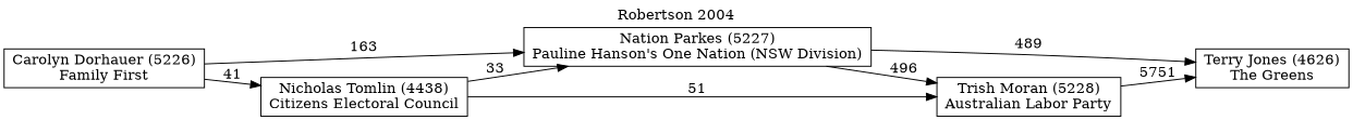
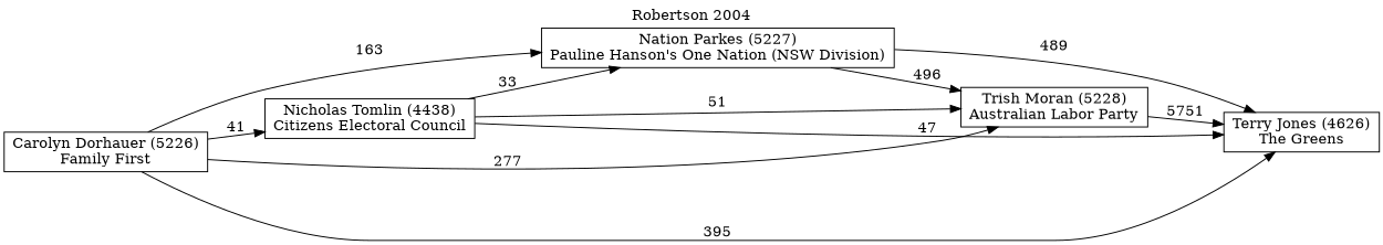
  digraph {
    label="Robertson 2004"
    labelloc=t
    mclimit=10
    rankdir=LR
    node [shape=box]
    n1 [label="Trish Moran (5228)\nAustralian Labor Party"]
    n2 [label="Terry Jones (4626)\nThe Greens"]
    n3 [label="Nation Parkes (5227)\nPauline Hanson's One Nation (NSW Division)"]
    n4 [label="Carolyn Dorhauer (5226)\nFamily First"]
    n5 [label="Nicholas Tomlin (4438)\nCitizens Electoral Council"]
    n1 -> n2 [label=5751]
    n3 -> n1 [label=496]
    n3 -> n2 [label=489]
+   n4 -> n1 [label=277]
+   n4 -> n2 [label=395]
    n4 -> n3 [label=163]
    n4 -> n5 [label=41]
    n5 -> n1 [label=51]
+   n5 -> n2 [label=47]
    n5 -> n3 [label=33]
  }
